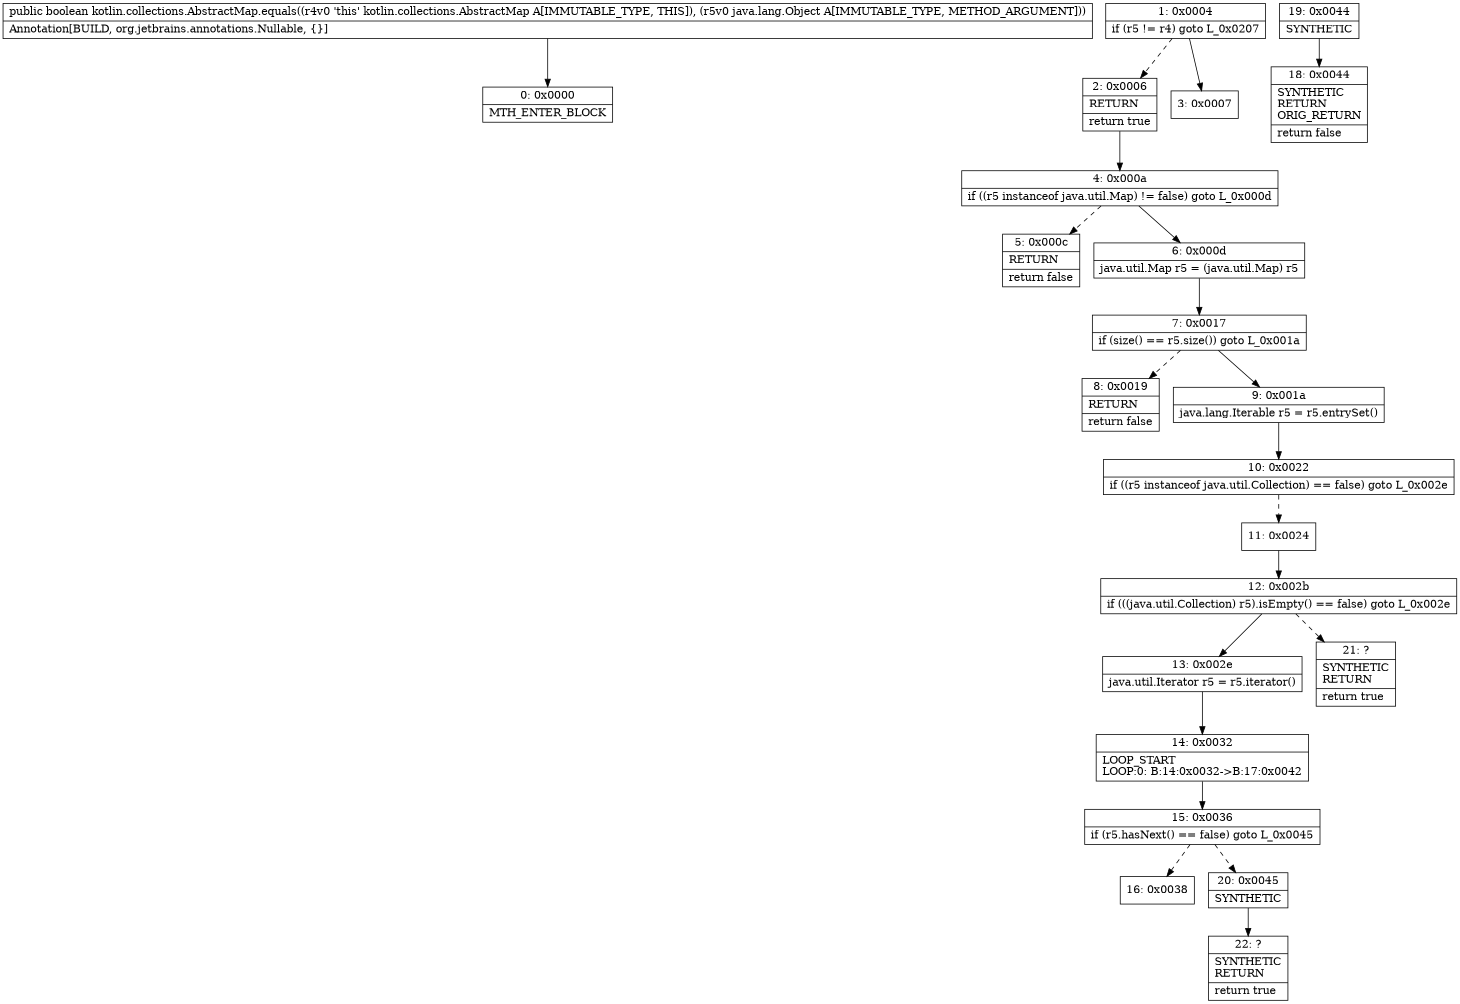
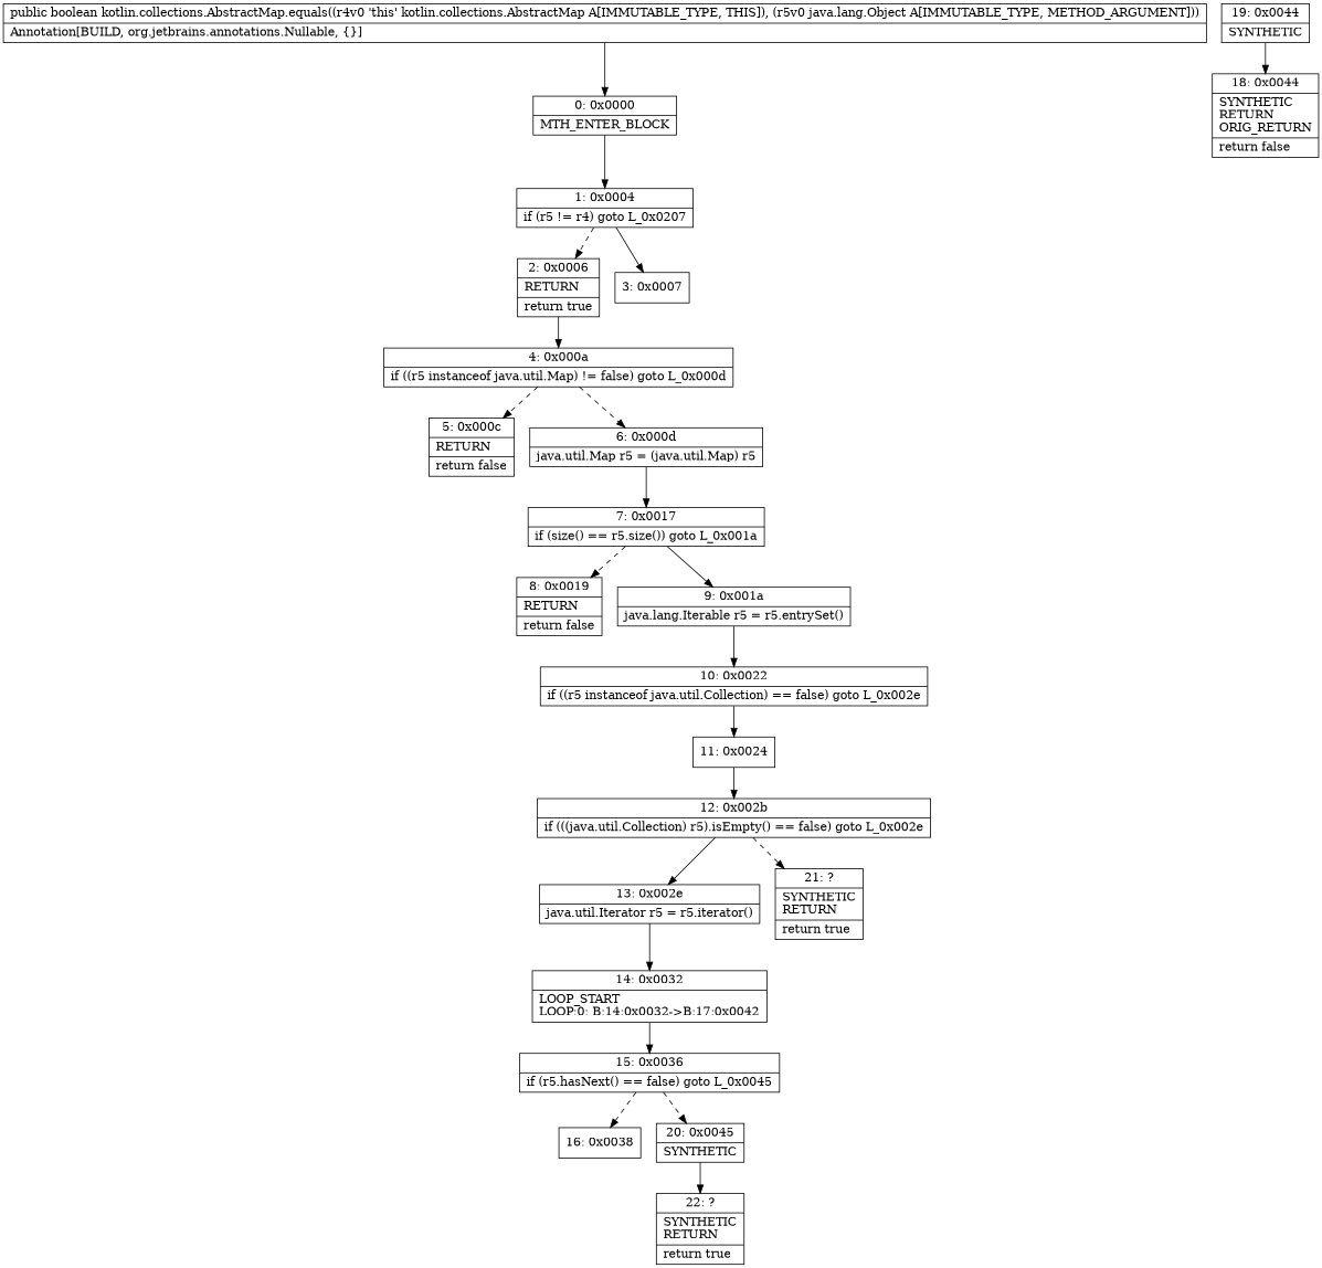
  digraph {
    node [shape=record]
    n1 [label="{0\:\ 0x0000|MTH_ENTER_BLOCK\l}"]
    n2 [label="{1\:\ 0x0004|if (r5 != r4) goto L_0x0207\l}"]
    n3 [label="{2\:\ 0x0006|RETURN\l|return true\l}"]
    n4 [label="{3\:\ 0x0007}"]
    n5 [label="{4\:\ 0x000a|if ((r5 instanceof java.util.Map) != false) goto L_0x000d\l}"]
    n6 [label="{5\:\ 0x000c|RETURN\l|return false\l}"]
    n7 [label="{6\:\ 0x000d|java.util.Map r5 = (java.util.Map) r5\l}"]
    n8 [label="{7\:\ 0x0017|if (size() == r5.size()) goto L_0x001a\l}"]
    n9 [label="{8\:\ 0x0019|RETURN\l|return false\l}"]
    n10 [label="{9\:\ 0x001a|java.lang.Iterable r5 = r5.entrySet()\l}"]
    n11 [label="{10\:\ 0x0022|if ((r5 instanceof java.util.Collection) == false) goto L_0x002e\l}"]
    n12 [label="{11\:\ 0x0024}"]
    n13 [label="{12\:\ 0x002b|if (((java.util.Collection) r5).isEmpty() == false) goto L_0x002e\l}"]
    n14 [label="{13\:\ 0x002e|java.util.Iterator r5 = r5.iterator()\l}"]
    n15 [label="{14\:\ 0x0032|LOOP_START\lLOOP:0: B:14:0x0032\-\>B:17:0x0042\l}"]
    n16 [label="{21\:\ ?|SYNTHETIC\lRETURN\l|return true\l}"]
    n17 [label="{15\:\ 0x0036|if (r5.hasNext() == false) goto L_0x0045\l}"]
    n18 [label="{16\:\ 0x0038}"]
    n19 [label="{20\:\ 0x0045|SYNTHETIC\l}"]
    n20 [label="{22\:\ ?|SYNTHETIC\lRETURN\l|return true\l}"]
    n21 [label="{19\:\ 0x0044|SYNTHETIC\l}"]
    n22 [label="{18\:\ 0x0044|SYNTHETIC\lRETURN\lORIG_RETURN\l|return false\l}"]
    n23 [label="{public boolean kotlin.collections.AbstractMap.equals((r4v0 'this' kotlin.collections.AbstractMap A[IMMUTABLE_TYPE, THIS]), (r5v0 java.lang.Object A[IMMUTABLE_TYPE, METHOD_ARGUMENT]))  | Annotation[BUILD, org.jetbrains.annotations.Nullable, \{\}]\l}"]
+   n1 -> n2
    n2 -> n3 [style=dashed]
    n2 -> n4
    n3 -> n5
    n5 -> n6 [style=dashed]
-   n5 -> n7
+   n5 -> n7 [style=dashed]
    n7 -> n8
    n8 -> n9 [style=dashed]
    n8 -> n10
    n10 -> n11
-   n11 -> n12 [style=dashed]
+   n11 -> n12 [style=solid]
    n12 -> n13
    n13 -> n14
    n13 -> n16 [style=dashed]
    n14 -> n15
    n15 -> n17
    n17 -> n18 [style=dashed]
    n17 -> n19 [style=dashed]
    n19 -> n20
    n21 -> n22
    n23 -> n1
  }
